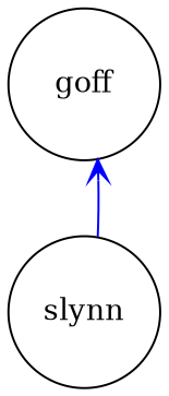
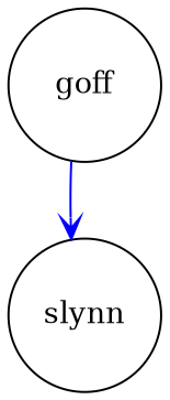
  digraph {
    node [fillcolor=white fixedsize=true shape=circle style=filled]
    goff [height=1 width=1]
    slynn [height=1 width=1]
-   slynn -> goff [arrowhead=vee color=blue penwidth=1]
+   goff -> slynn [arrowhead=vee color=blue penwidth=1]
  }
